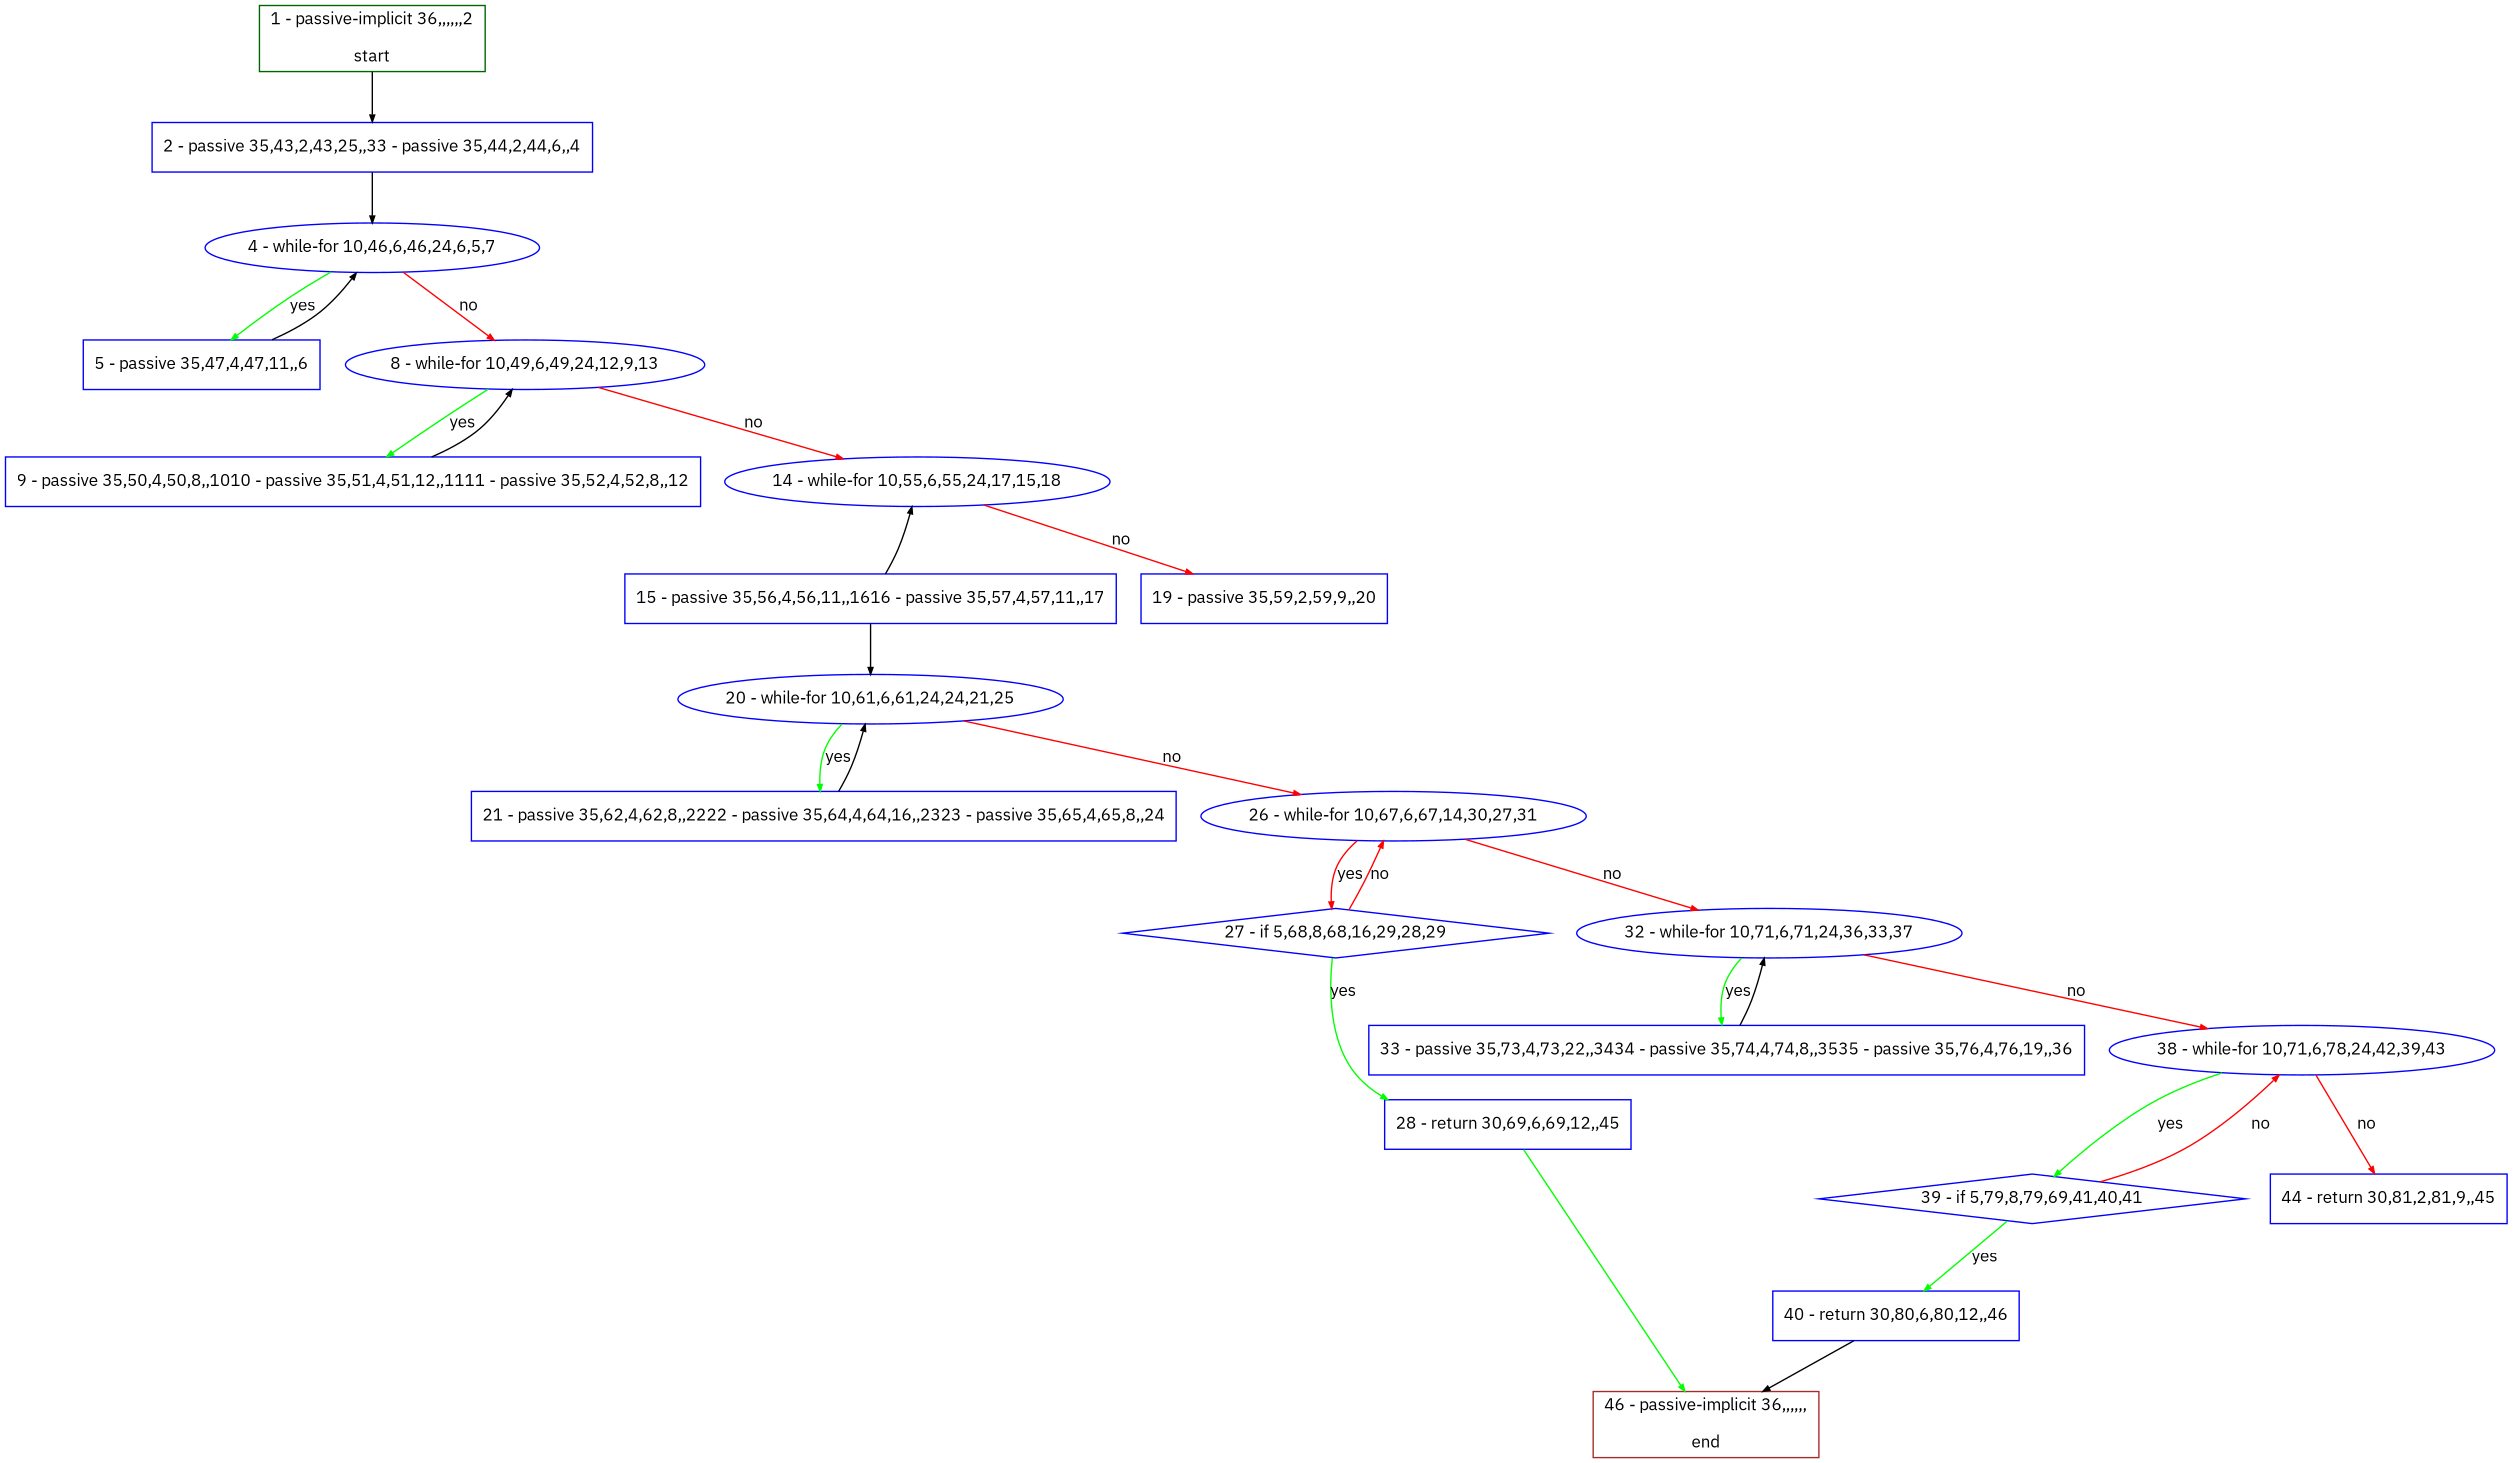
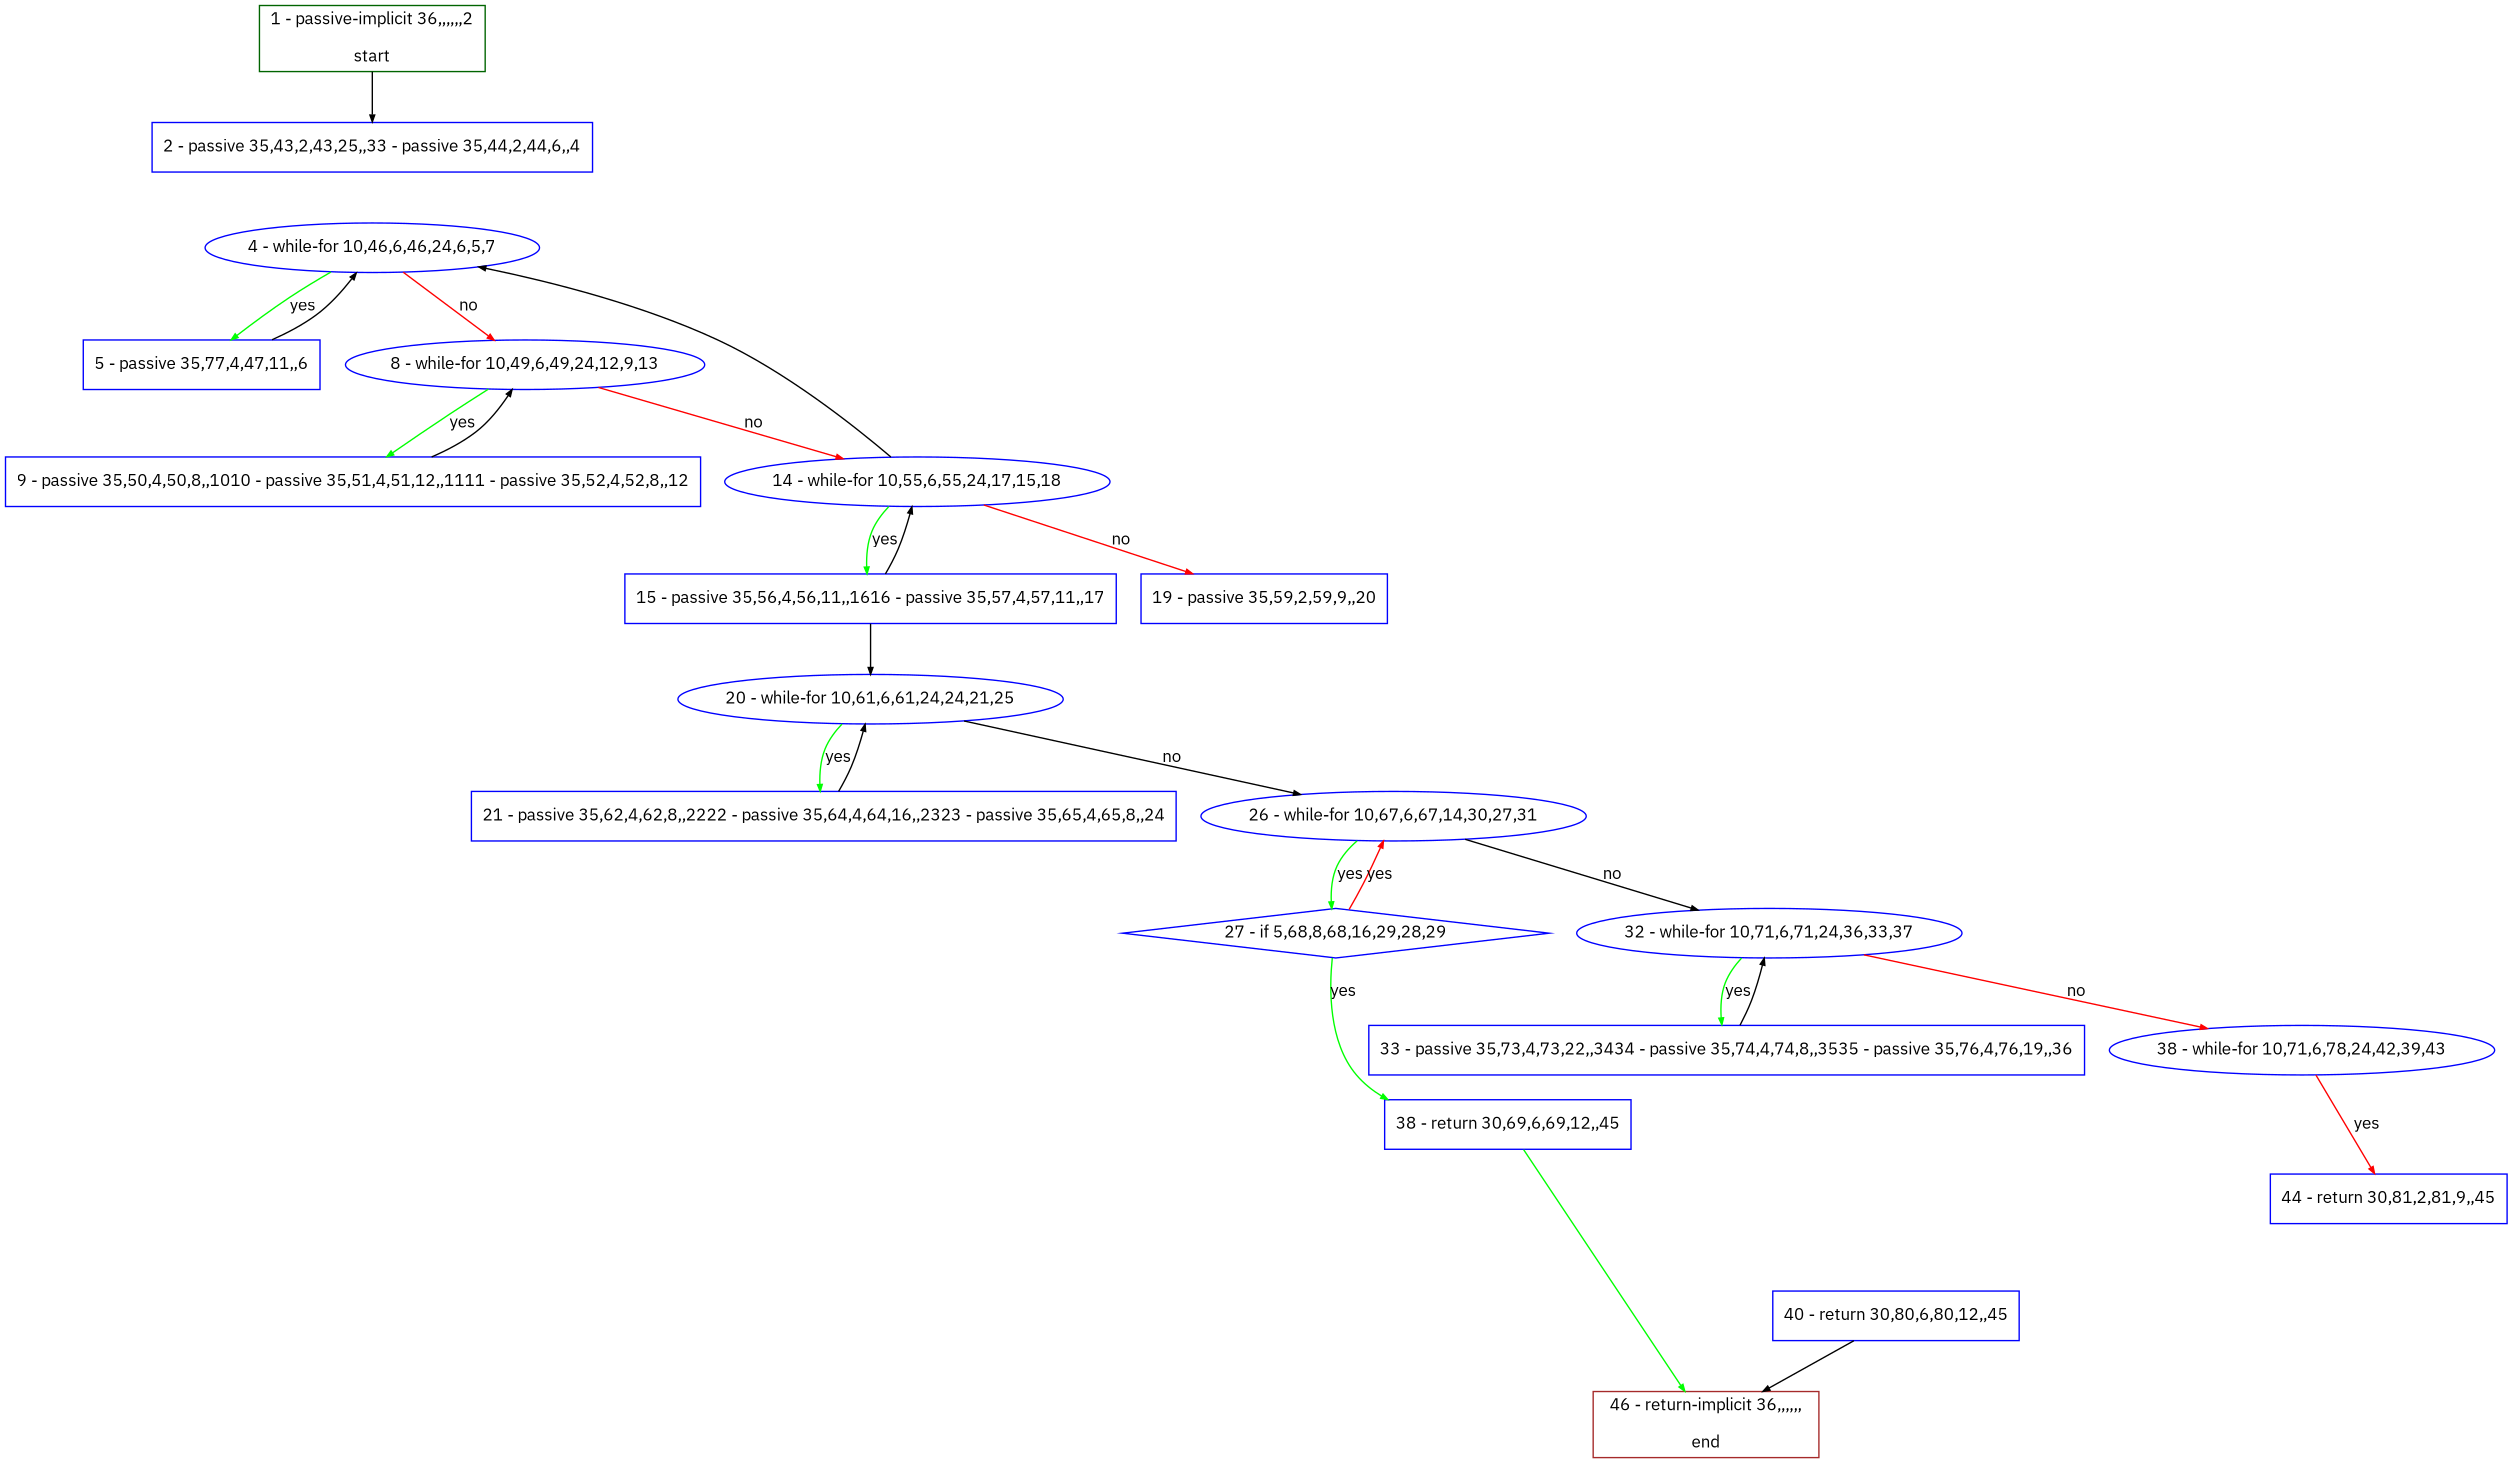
  digraph {
    bgcolor=white
    compound=true
    fillcolor="#FFFFCC"
    fontname="IBM Plex Sans"
    fontsize=12
    pack=true
    packmode=clust
    style="rounded,filled"
    node [color="#0000ff" compound=true fillcolor="#ffffff" fixedsize=false fontname="IBM Plex Sans" fontsize=12 node_initialized=no shape=box style=filled]
    edge [arrowhead=normal arrowsize=0.5 arrowtail=none color="#00ff00" compound=true dir=forward fontcolor=black fontname="IBM Plex Sans" fontsize=12]
    n1 [label="2 - passive 35,43,2,43,25,,33 - passive 35,44,2,44,6,,4"]
    n2 [label="4 - while-for 10,46,6,46,24,6,5,7" shape=oval]
-   n3 [label="5 - passive 35,47,4,47,11,,6"]
+   n3 [label="5 - passive 35,77,4,47,11,,6"]
    n4 [label="8 - while-for 10,49,6,49,24,12,9,13" shape=oval]
    n5 [color="#006400" label="1 - passive-implicit 36,,,,,,2\n\nstart"]
    n6 [label="9 - passive 35,50,4,50,8,,1010 - passive 35,51,4,51,12,,1111 - passive 35,52,4,52,8,,12"]
    n7 [label="14 - while-for 10,55,6,55,24,17,15,18" shape=oval]
    n8 [label="15 - passive 35,56,4,56,11,,1616 - passive 35,57,4,57,11,,17"]
    n9 [label="19 - passive 35,59,2,59,9,,20"]
    n10 [label="20 - while-for 10,61,6,61,24,24,21,25" shape=oval]
    n11 [label="21 - passive 35,62,4,62,8,,2222 - passive 35,64,4,64,16,,2323 - passive 35,65,4,65,8,,24"]
    n12 [label="26 - while-for 10,67,6,67,14,30,27,31" shape=oval]
    n13 [label="27 - if 5,68,8,68,16,29,28,29" shape=diamond]
    n14 [label="32 - while-for 10,71,6,71,24,36,33,37" shape=oval]
-   n15 [label="28 - return 30,69,6,69,12,,45"]
+   n15 [label="38 - return 30,69,6,69,12,,45"]
    n16 [label="33 - passive 35,73,4,73,22,,3434 - passive 35,74,4,74,8,,3535 - passive 35,76,4,76,19,,36"]
    n17 [label="38 - while-for 10,71,6,78,24,42,39,43" shape=oval]
-   n18 [color="#a52a2a" label="46 - passive-implicit 36,,,,,,\n\nend"]
-   n19 [label="39 - if 5,79,8,79,69,41,40,41" shape=diamond]
+   n18 [color="#a52a2a" label="46 - return-implicit 36,,,,,,\n\nend"]
    n20 [label="44 - return 30,81,2,81,9,,45"]
-   n21 [label="40 - return 30,80,6,80,12,,46"]
-   n1 -> n2 [color="#000000"]
+   n21 [label="40 - return 30,80,6,80,12,,45"]
+   n7 -> n2 [color="#000000"]
    n2 -> n3 [label=yes]
    n2 -> n4 [color="#ff0000" label=no]
    n3 -> n2 [color="#000000"]
    n4 -> n6 [label=yes]
    n4 -> n7 [color="#ff0000" label=no]
    n5 -> n1 [color="#000000"]
    n6 -> n4 [color="#000000"]
+   n7 -> n8 [label=yes]
    n7 -> n9 [color="#ff0000" label=no]
    n8 -> n7 [color="#000000"]
    n8 -> n10 [color="#000000"]
    n10 -> n11 [label=yes]
-   n10 -> n12 [color="#ff0000" label=no]
+   n10 -> n12 [color="#000000" label=no]
    n11 -> n10 [color="#000000"]
-   n12 -> n13 [color="#ff0000" label=yes]
-   n12 -> n14 [color="#ff0000" label=no]
-   n13 -> n12 [color="#ff0000" label=no]
+   n12 -> n13 [label=yes]
+   n12 -> n14 [color="#000000" label=no]
+   n13 -> n12 [color="#ff0000" label=yes]
    n13 -> n15 [label=yes]
    n14 -> n16 [label=yes]
    n14 -> n17 [color="#ff0000" label=no]
    n15 -> n18
    n16 -> n14 [color="#000000"]
-   n17 -> n19 [label=yes]
-   n17 -> n20 [color="#ff0000" label=no]
-   n19 -> n17 [color="#ff0000" label=no]
-   n19 -> n21 [label=yes]
+   n17 -> n20 [color="#ff0000" label=yes]
    n21 -> n18 [color="#000000"]
  }
